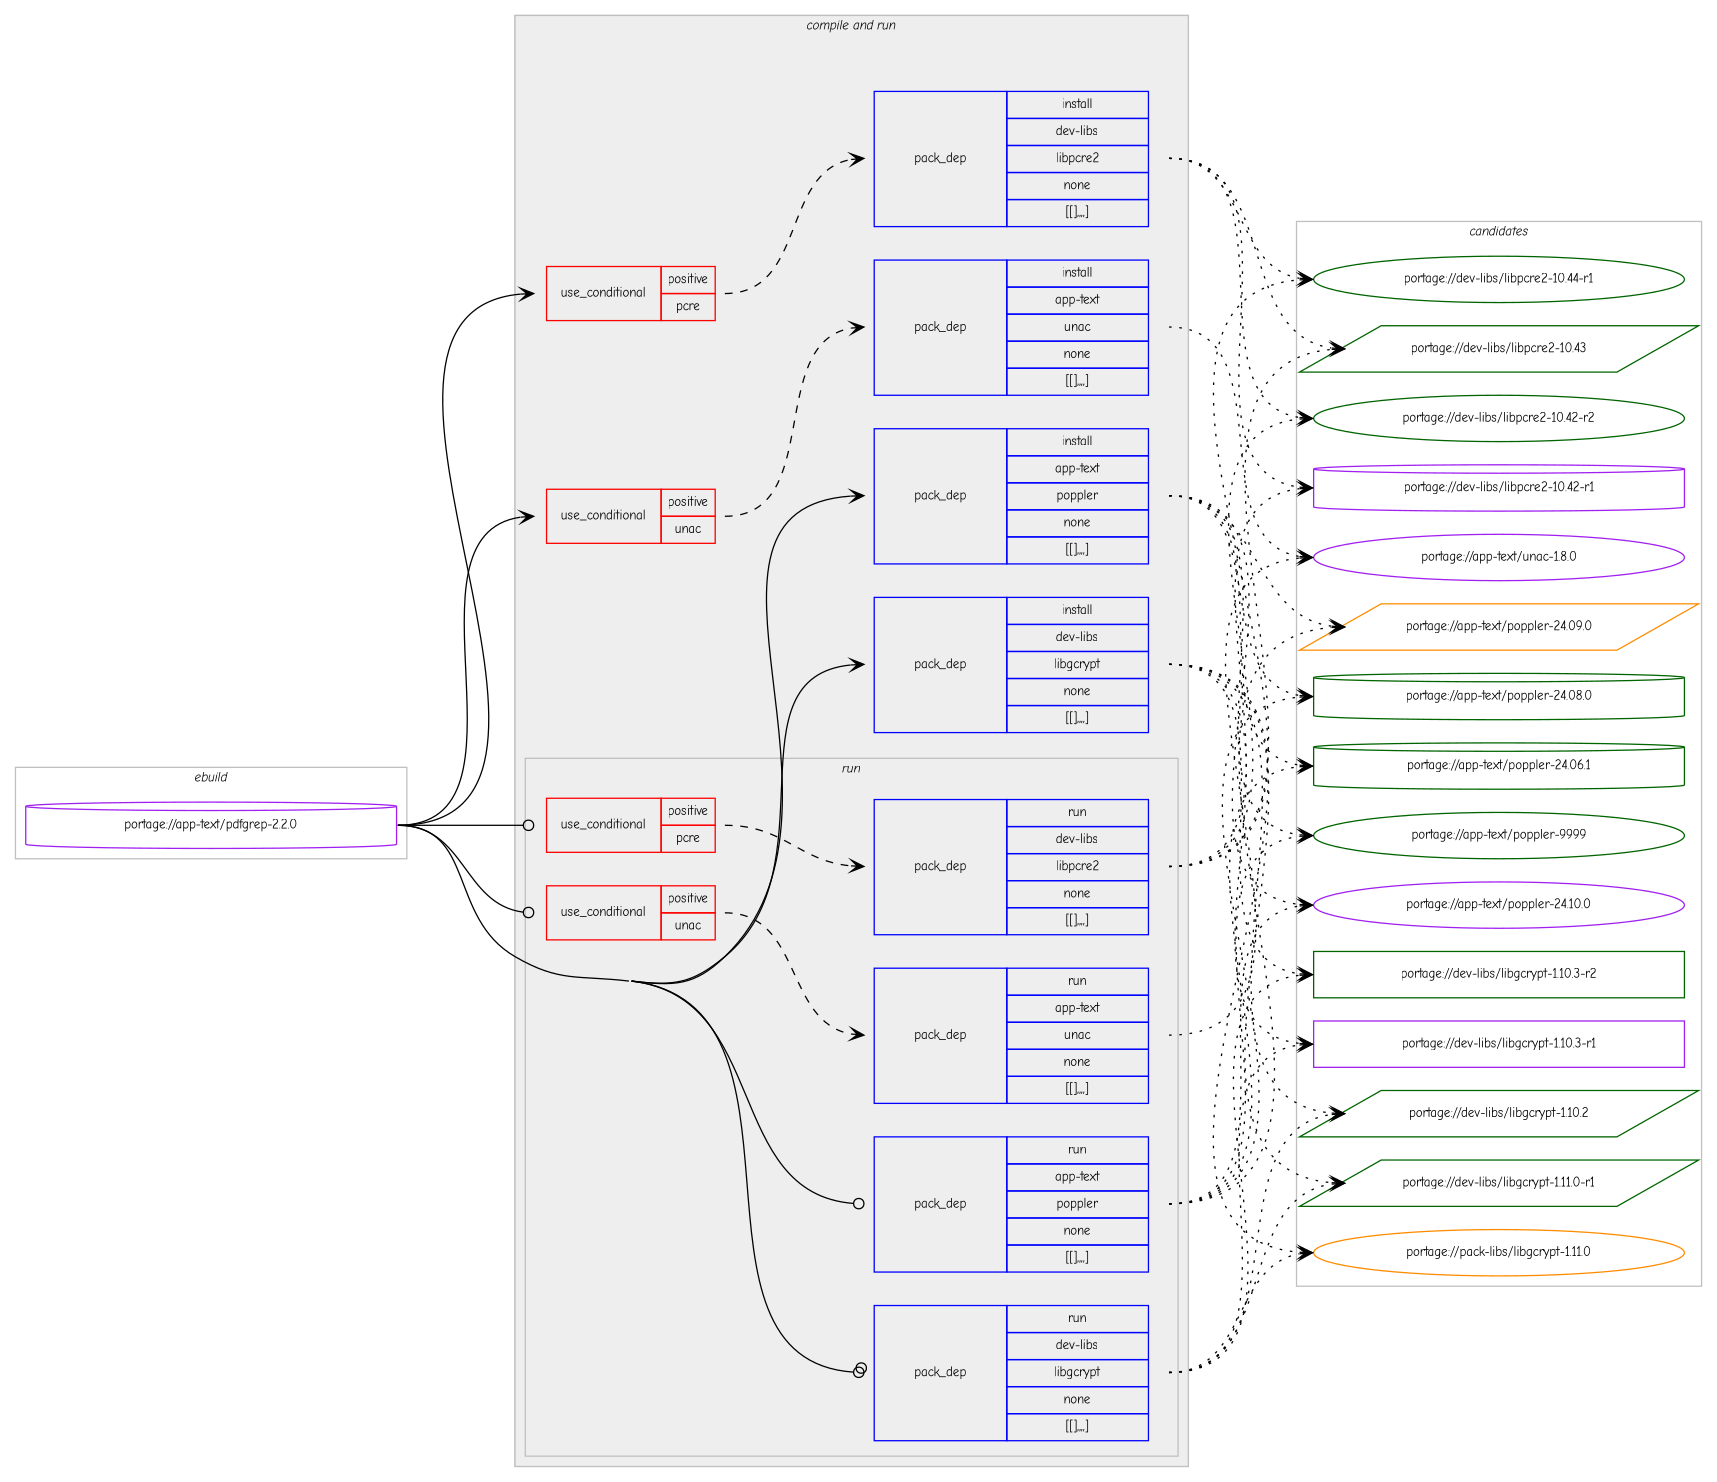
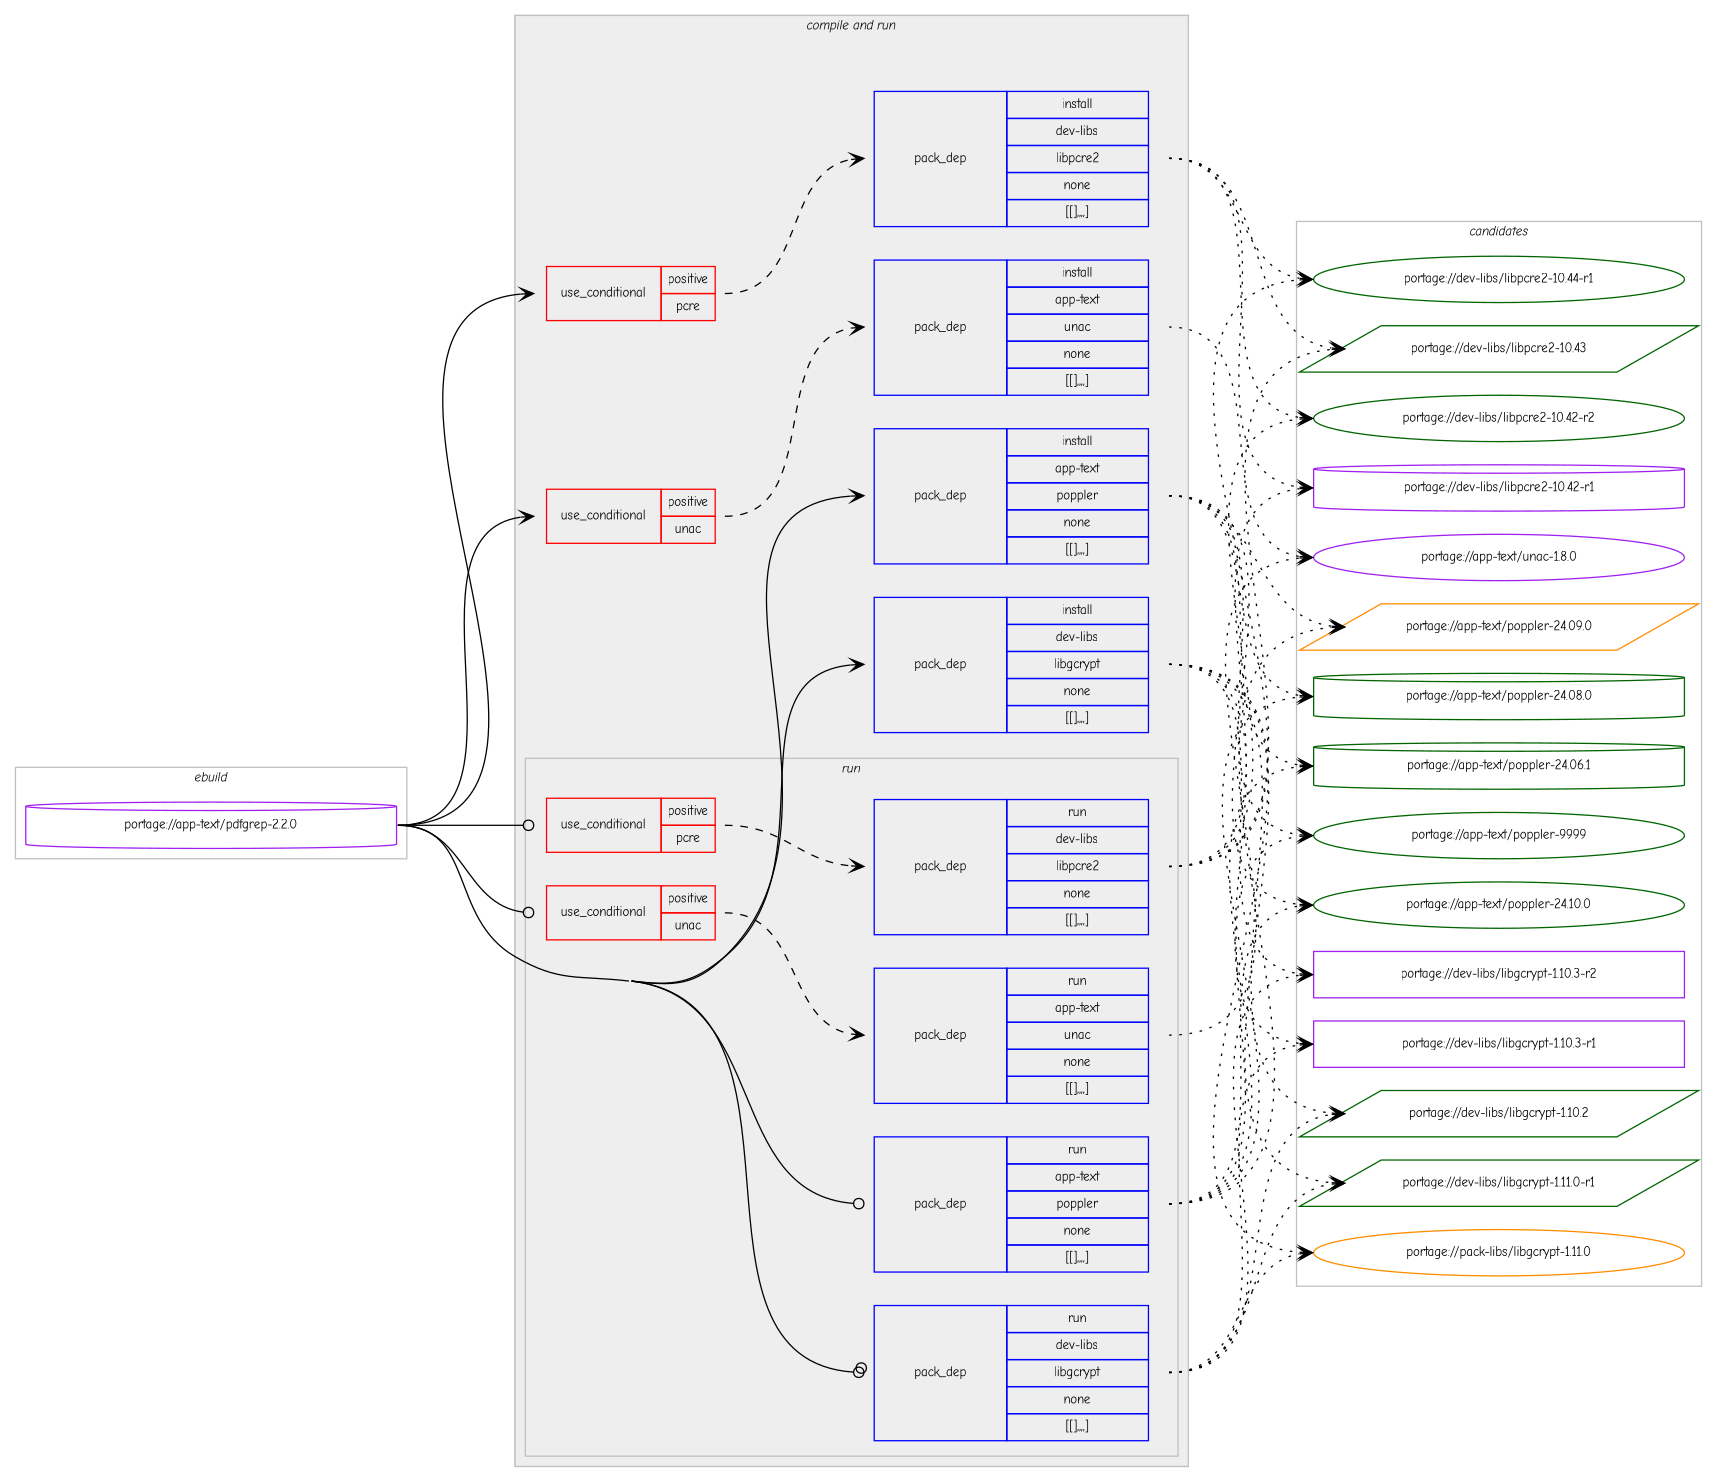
  digraph {
    compound=true
    concentrate=true
    fontname="Comic Neue"
    fontsize=10
    newrank=true
    rankdir=LR
    ranksep=1.5
    node [color=blue fontname="Comic Neue" fontsize=10 shape=none]
    edge [arrowhead=vee fontname="Comic Neue" headport=w style=dotted tailport=e weight=100]
    n1 [color=purple label="portage://app-text/pdfgrep-2.2.0" shape=cylinder width=4]
    n2 [label=<<TABLE BORDER="0" CELLBORDER="1" CELLSPACING="0" CELLPADDING="4" WIDTH="220"><TR><TD ROWSPAN="6" CELLPADDING="30">pack_dep</TD></TR><TR><TD WIDTH="110">install</TD></TR><TR><TD>dev-libs</TD></TR><TR><TD>libpcre2</TD></TR><TR><TD>none</TD></TR><TR><TD>[[],,,,]</TD></TR></TABLE>>]
    n3 [color=red label=<<TABLE BORDER="0" CELLBORDER="1" CELLSPACING="0" CELLPADDING="4"><TR><TD ROWSPAN="3" CELLPADDING="10">use_conditional</TD></TR><TR><TD>positive</TD></TR><TR><TD>pcre</TD></TR></TABLE>>]
    n4 [label=<<TABLE BORDER="0" CELLBORDER="1" CELLSPACING="0" CELLPADDING="4" WIDTH="220"><TR><TD ROWSPAN="6" CELLPADDING="30">pack_dep</TD></TR><TR><TD WIDTH="110">install</TD></TR><TR><TD>app-text</TD></TR><TR><TD>unac</TD></TR><TR><TD>none</TD></TR><TR><TD>[[],,,,]</TD></TR></TABLE>>]
    n5 [color=red label=<<TABLE BORDER="0" CELLBORDER="1" CELLSPACING="0" CELLPADDING="4"><TR><TD ROWSPAN="3" CELLPADDING="10">use_conditional</TD></TR><TR><TD>positive</TD></TR><TR><TD>unac</TD></TR></TABLE>>]
    n6 [label=<<TABLE BORDER="0" CELLBORDER="1" CELLSPACING="0" CELLPADDING="4" WIDTH="220"><TR><TD ROWSPAN="6" CELLPADDING="30">pack_dep</TD></TR><TR><TD WIDTH="110">install</TD></TR><TR><TD>app-text</TD></TR><TR><TD>poppler</TD></TR><TR><TD>none</TD></TR><TR><TD>[[],,,,]</TD></TR></TABLE>>]
    n7 [label=<<TABLE BORDER="0" CELLBORDER="1" CELLSPACING="0" CELLPADDING="4" WIDTH="220"><TR><TD ROWSPAN="6" CELLPADDING="30">pack_dep</TD></TR><TR><TD WIDTH="110">install</TD></TR><TR><TD>dev-libs</TD></TR><TR><TD>libgcrypt</TD></TR><TR><TD>none</TD></TR><TR><TD>[[],,,,]</TD></TR></TABLE>>]
    n8 [label=<<TABLE BORDER="0" CELLBORDER="1" CELLSPACING="0" CELLPADDING="4" WIDTH="220"><TR><TD ROWSPAN="6" CELLPADDING="30">pack_dep</TD></TR><TR><TD WIDTH="110">run</TD></TR><TR><TD>dev-libs</TD></TR><TR><TD>libpcre2</TD></TR><TR><TD>none</TD></TR><TR><TD>[[],,,,]</TD></TR></TABLE>>]
    n9 [color=red label=<<TABLE BORDER="0" CELLBORDER="1" CELLSPACING="0" CELLPADDING="4"><TR><TD ROWSPAN="3" CELLPADDING="10">use_conditional</TD></TR><TR><TD>positive</TD></TR><TR><TD>pcre</TD></TR></TABLE>>]
    n10 [label=<<TABLE BORDER="0" CELLBORDER="1" CELLSPACING="0" CELLPADDING="4" WIDTH="220"><TR><TD ROWSPAN="6" CELLPADDING="30">pack_dep</TD></TR><TR><TD WIDTH="110">run</TD></TR><TR><TD>app-text</TD></TR><TR><TD>unac</TD></TR><TR><TD>none</TD></TR><TR><TD>[[],,,,]</TD></TR></TABLE>>]
    n11 [color=red label=<<TABLE BORDER="0" CELLBORDER="1" CELLSPACING="0" CELLPADDING="4"><TR><TD ROWSPAN="3" CELLPADDING="10">use_conditional</TD></TR><TR><TD>positive</TD></TR><TR><TD>unac</TD></TR></TABLE>>]
    n12 [label=<<TABLE BORDER="0" CELLBORDER="1" CELLSPACING="0" CELLPADDING="4" WIDTH="220"><TR><TD ROWSPAN="6" CELLPADDING="30">pack_dep</TD></TR><TR><TD WIDTH="110">run</TD></TR><TR><TD>app-text</TD></TR><TR><TD>poppler</TD></TR><TR><TD>none</TD></TR><TR><TD>[[],,,,]</TD></TR></TABLE>>]
    n13 [label=<<TABLE BORDER="0" CELLBORDER="1" CELLSPACING="0" CELLPADDING="4" WIDTH="220"><TR><TD ROWSPAN="6" CELLPADDING="30">pack_dep</TD></TR><TR><TD WIDTH="110">run</TD></TR><TR><TD>dev-libs</TD></TR><TR><TD>libgcrypt</TD></TR><TR><TD>none</TD></TR><TR><TD>[[],,,,]</TD></TR></TABLE>>]
    n14 [color=darkgreen label="portage://dev-libs/libpcre2-10.44-r1" shape=ellipse width=4]
    n15 [color=darkgreen label="portage://dev-libs/libpcre2-10.43" shape=parallelogram width=4]
    n16 [color=darkgreen label="portage://dev-libs/libpcre2-10.42-r2" shape=ellipse width=4]
    n17 [color=purple label="portage://dev-libs/libpcre2-10.42-r1" shape=cylinder width=4]
    n18 [color=purple label="portage://app-text/unac-1.8.0" shape=ellipse width=4]
    n19 [color=darkgreen label="portage://app-text/poppler-9999" shape=ellipse width=4]
-   n20 [color=purple label="portage://app-text/poppler-24.10.0" shape=ellipse width=4]
+   n20 [color=darkgreen label="portage://app-text/poppler-24.10.0" shape=ellipse width=4]
    n21 [color=darkorange label="portage://app-text/poppler-24.09.0" shape=parallelogram width=4]
    n22 [color=darkgreen label="portage://app-text/poppler-24.08.0" shape=cylinder width=4]
    n23 [color=darkgreen label="portage://app-text/poppler-24.06.1" shape=cylinder width=4]
    n24 [color=darkgreen label="portage://dev-libs/libgcrypt-1.11.0-r1" shape=parallelogram width=4]
    n25 [color=darkorange label="portage://pack-libs/libgcrypt-1.11.0" shape=ellipse width=4]
-   n26 [color=darkgreen label="portage://dev-libs/libgcrypt-1.10.3-r2" shape=box width=4]
+   n26 [color=purple label="portage://dev-libs/libgcrypt-1.10.3-r2" shape=box width=4]
    n27 [color=purple label="portage://dev-libs/libgcrypt-1.10.3-r1" shape=box width=4]
    n28 [color=darkgreen label="portage://dev-libs/libgcrypt-1.10.2" shape=parallelogram width=4]
    subgraph cluster_1 {
      color=gray
      label=<<i>ebuild</i>>
      n1
    }
    subgraph cluster_2 {
      color=gray
      label=<<i>dependencies</i>>
      subgraph cluster_3 {
        color=gray
        fillcolor="#eeeeee"
        label=<<i>compile</i>>
        style=filled
        subgraph sub_4 {
          color=gray
          fillcolor="#eeeeee"
          label=<<i>compile</i>>
          style=filled
          n3
          subgraph sub_5 {
            color=gray
            fillcolor="#eeeeee"
            label=<<i>compile</i>>
            style=filled
            n2
          }
        }
        subgraph sub_6 {
          color=gray
          fillcolor="#eeeeee"
          label=<<i>compile</i>>
          style=filled
          n5
          subgraph sub_7 {
            color=gray
            fillcolor="#eeeeee"
            label=<<i>compile</i>>
            style=filled
            n4
          }
        }
        subgraph sub_8 {
          color=gray
          fillcolor="#eeeeee"
          label=<<i>compile</i>>
          style=filled
          n6
        }
        subgraph sub_9 {
          color=gray
          fillcolor="#eeeeee"
          label=<<i>compile</i>>
          style=filled
          n7
        }
      }
      subgraph cluster_10 {
        color=gray
        fillcolor="#eeeeee"
        label=<<i>compile and run</i>>
        style=filled
      }
      subgraph cluster_11 {
        color=gray
        fillcolor="#eeeeee"
        label=<<i>run</i>>
        style=filled
        subgraph sub_12 {
          color=gray
          fillcolor="#eeeeee"
          label=<<i>run</i>>
          style=filled
          n9
          subgraph sub_13 {
            color=gray
            fillcolor="#eeeeee"
            label=<<i>run</i>>
            style=filled
            n8
          }
        }
        subgraph sub_14 {
          color=gray
          fillcolor="#eeeeee"
          label=<<i>run</i>>
          style=filled
          n11
          subgraph sub_15 {
            color=gray
            fillcolor="#eeeeee"
            label=<<i>run</i>>
            style=filled
            n10
          }
        }
        subgraph sub_16 {
          color=gray
          fillcolor="#eeeeee"
          label=<<i>run</i>>
          style=filled
          n12
        }
        subgraph sub_17 {
          color=gray
          fillcolor="#eeeeee"
          label=<<i>run</i>>
          style=filled
          n13
        }
      }
    }
    subgraph cluster_18 {
      color=gray
      label=<<i>candidates</i>>
      rank=same
      subgraph sub_19 {
        color=black
        label=<<i>candidates</i>>
        nodesep=1
        rank=same
        n14
        n15
        n16
        n17
      }
      subgraph sub_20 {
        color=black
        label=<<i>candidates</i>>
        nodesep=1
        rank=same
        n18
      }
      subgraph sub_21 {
        color=black
        label=<<i>candidates</i>>
        nodesep=1
        rank=same
        n19
        n20
        n21
        n22
        n23
      }
      subgraph sub_22 {
        color=black
        label=<<i>candidates</i>>
        nodesep=1
        rank=same
        n24
        n25
        n26
        n27
        n28
      }
      subgraph sub_23 {
        color=black
        label=<<i>candidates</i>>
        nodesep=1
        rank=same
        n14
        n15
        n16
        n17
      }
      subgraph sub_24 {
        color=black
        label=<<i>candidates</i>>
        nodesep=1
        rank=same
        n18
      }
      subgraph sub_25 {
        color=black
        label=<<i>candidates</i>>
        nodesep=1
        rank=same
        n19
        n20
        n21
        n22
        n23
      }
      subgraph sub_26 {
        color=black
        label=<<i>candidates</i>>
        nodesep=1
        rank=same
        n24
        n25
        n26
        n27
        n28
      }
    }
    n1 -> n3 [style=solid weight=20]
    n1 -> n5 [style=solid weight=20]
    n1 -> n6 [style=solid weight=20]
    n1 -> n7 [style=solid weight=20]
    n1 -> n9 [arrowhead=odot style=solid weight=20]
    n1 -> n11 [arrowhead=odot style=solid weight=20]
    n1 -> n12 [arrowhead=odot style=solid weight=20]
    n1 -> n13 [arrowhead=odot style=solid weight=20]
    n2 -> n14
    n2 -> n15
    n2 -> n16
    n2 -> n17
    n3 -> n2 [style=dashed weight=20]
    n4 -> n18
    n5 -> n4 [style=dashed weight=20]
    n6 -> n19
    n6 -> n20
    n6 -> n21
    n6 -> n22
    n6 -> n23
    n7 -> n24
    n7 -> n25
    n7 -> n26
    n7 -> n27
    n7 -> n28
    n8 -> n14
    n8 -> n15
    n8 -> n16
    n8 -> n17
    n9 -> n8 [style=dashed weight=20]
    n10 -> n18
    n11 -> n10 [style=dashed weight=20]
    n12 -> n19
    n12 -> n20
    n12 -> n21
    n12 -> n22
    n12 -> n23
    n13 -> n24
    n13 -> n25
    n13 -> n26
    n13 -> n27
    n13 -> n28
  }
